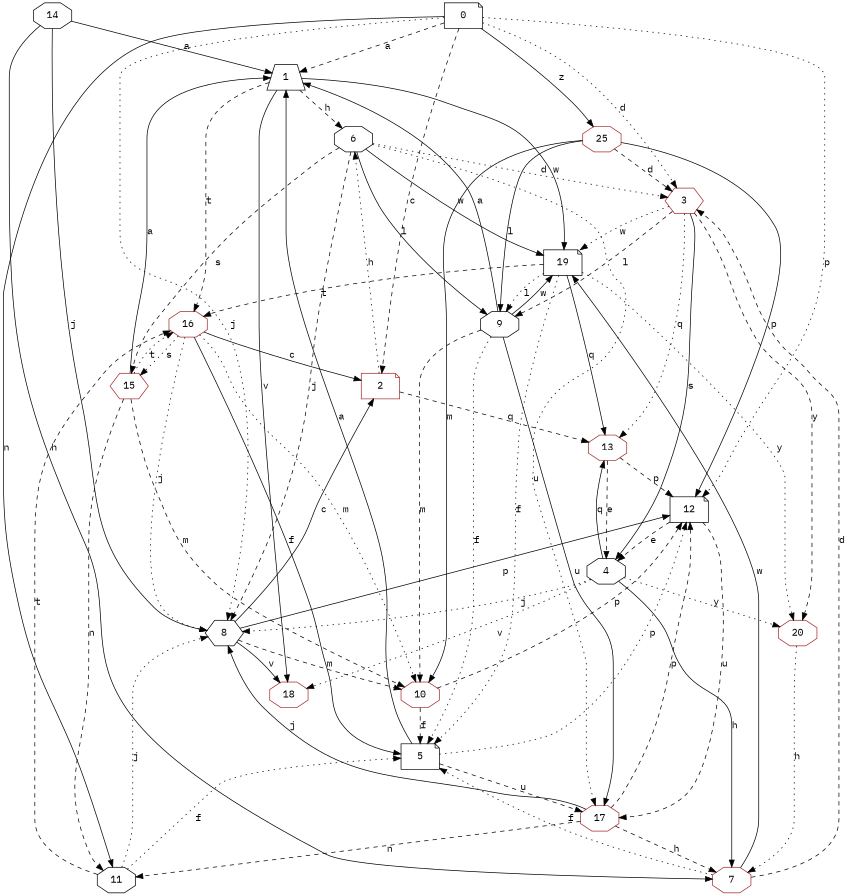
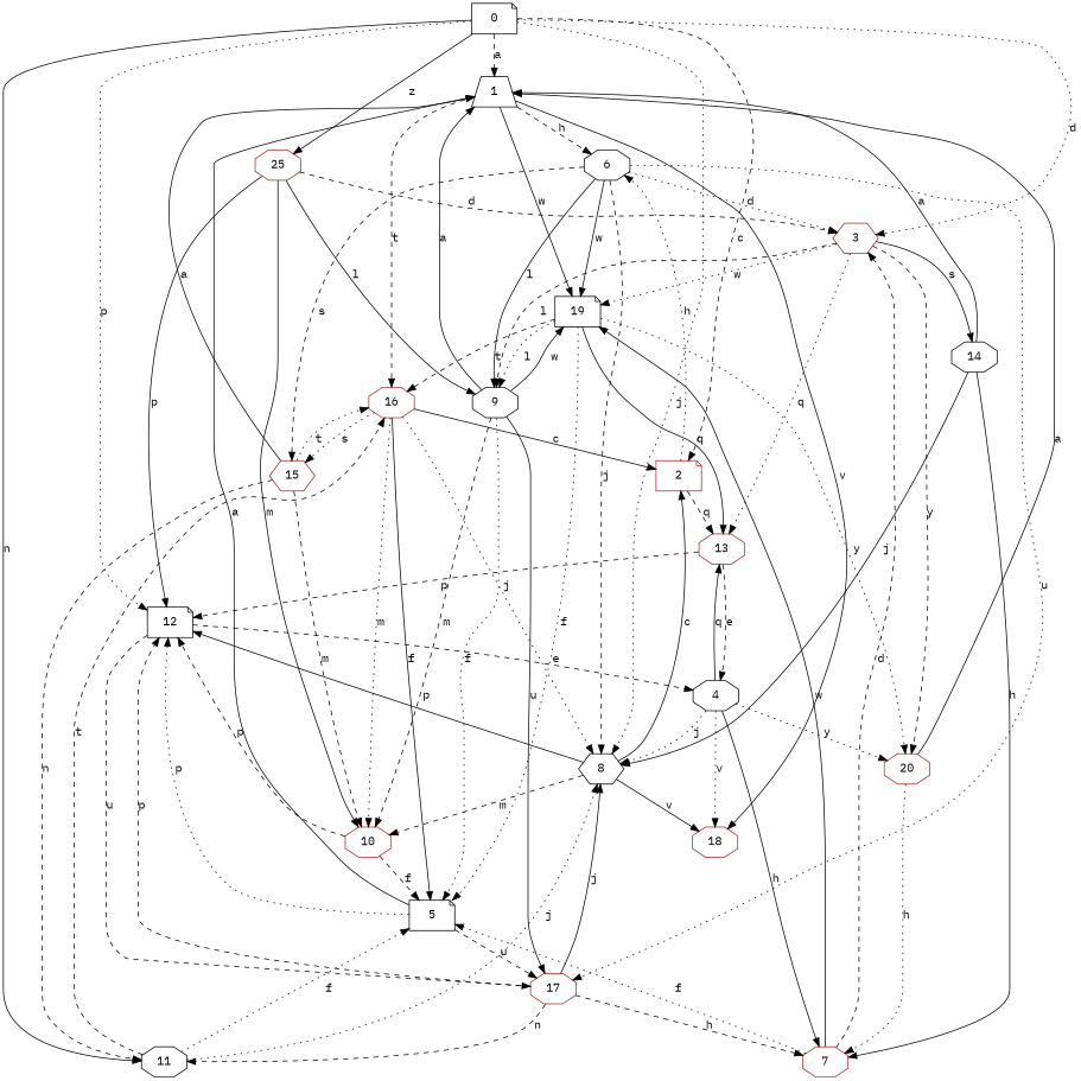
  strict digraph {
    fontname="IBM Plex Mono"
    node [color=black fontname="IBM Plex Mono" shape=octagon]
    edge [fontname="IBM Plex Mono" style=solid]
    0 [shape=note]
    1 [shape=trapezium]
    2 [color=brown shape=note]
    3 [color=brown shape=hexagon]
    8 [shape=hexagon]
    11
    12 [shape=note]
    25 [color=brown]
    6
    16 [color=brown]
    18 [color=brown]
    19 [shape=note]
    13 [color=brown]
    9
    14
    20 [color=brown]
    10 [color=brown]
    5 [shape=note]
    4
    17 [color=brown]
    15 [color=brown shape=hexagon]
    7 [color=brown]
    0 -> 1 [label=a style=dashed]
    0 -> 2 [label=c style=dashed]
    0 -> 3 [label=d style=dotted]
    0 -> 8 [label=j style=dotted]
    0 -> 11 [label=n]
    0 -> 12 [label=p style=dotted]
    0 -> 25 [label=z]
    1 -> 6 [label=h style=dashed]
    1 -> 16 [label=t style=dashed]
    1 -> 18 [label=v]
    1 -> 19 [label=w]
    2 -> 6 [label=h style=dotted]
    2 -> 13 [label=q style=dashed]
    3 -> 19 [label=w style=dotted]
    3 -> 13 [label=q style=dotted]
    3 -> 9 [label=l style=dashed]
-   3 -> 4 [label=s]
+   3 -> 14 [label=s]
    3 -> 20 [label=y style=dashed]
    8 -> 2 [label=c]
    8 -> 12 [label=p]
    8 -> 18 [label=v]
    8 -> 10 [label=m style=dashed]
    11 -> 8 [label=j style=dotted]
    11 -> 16 [label=t style=dashed]
    11 -> 5 [label=f style=dotted]
    12 -> 4 [label=e style=dashed]
    12 -> 17 [label=u style=dashed]
    25 -> 3 [label=d style=dashed]
    25 -> 12 [label=p]
    25 -> 9 [label=l]
    25 -> 10 [label=m]
    6 -> 3 [label=d style=dotted]
    6 -> 8 [label=j style=dashed]
    6 -> 19 [label=w]
    6 -> 9 [label=l]
    6 -> 17 [label=u style=dotted]
    6 -> 15 [label=s style=dashed]
    16 -> 2 [label=c]
    16 -> 8 [label=j style=dotted]
    16 -> 10 [label=m style=dotted]
    16 -> 5 [label=f]
    16 -> 15 [label=s style=dotted]
    19 -> 16 [label=t style=dashed]
    19 -> 13 [label=q]
    19 -> 9 [label=l style=dotted]
    19 -> 20 [label=y style=dotted]
    19 -> 5 [label=f style=dotted]
    13 -> 12 [label=p style=dashed]
    13 -> 4 [label=e style=dashed]
    9 -> 1 [label=a]
    9 -> 19 [label=w]
    9 -> 10 [label=m style=dashed]
    9 -> 5 [label=f style=dotted]
    9 -> 17 [label=u]
    14 -> 1 [label=a]
    14 -> 8 [label=j]
    14 -> 7 [label=h]
+   20 -> 1 [label=a]
    20 -> 7 [label=h style=dotted]
    10 -> 12 [label=p style=dashed]
    10 -> 5 [label=f style=dashed]
    5 -> 1 [label=a]
    5 -> 12 [label=p style=dotted]
    5 -> 17 [label=u style=dashed]
    4 -> 8 [label=j style=dotted]
    4 -> 18 [label=v style=dotted]
    4 -> 13 [label=q]
    4 -> 20 [label=y style=dotted]
    4 -> 7 [label=h]
    17 -> 8 [label=j]
    17 -> 11 [label=n style=dashed]
    17 -> 12 [label=p style=dashed]
    17 -> 7 [label=h style=dashed]
    15 -> 1 [label=a]
    15 -> 11 [label=n style=dashed]
    15 -> 16 [label=t style=dotted]
    15 -> 10 [label=m style=dashed]
    7 -> 3 [label=d style=dashed]
    7 -> 19 [label=w]
    7 -> 5 [label=f style=dotted]
  }
